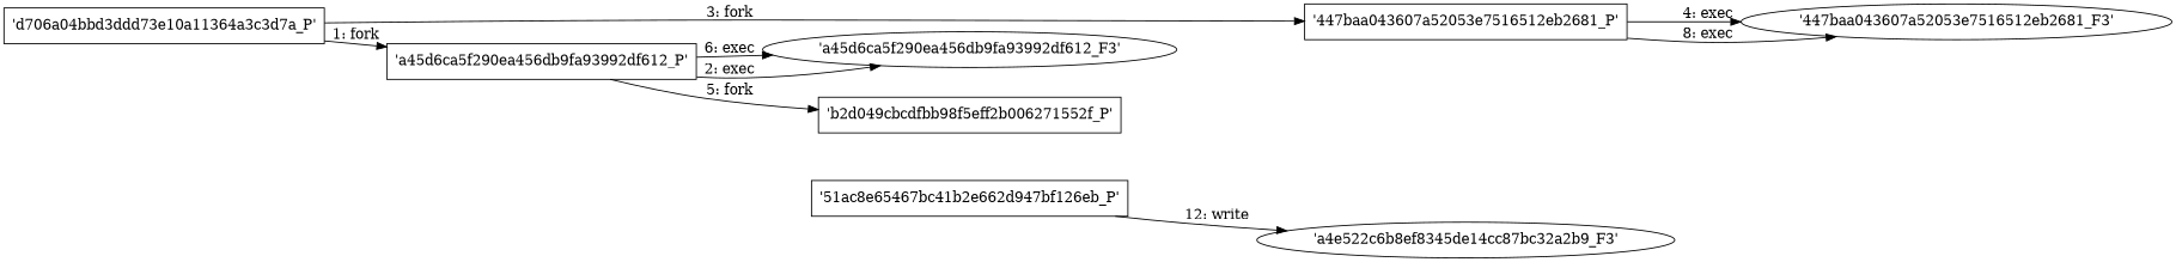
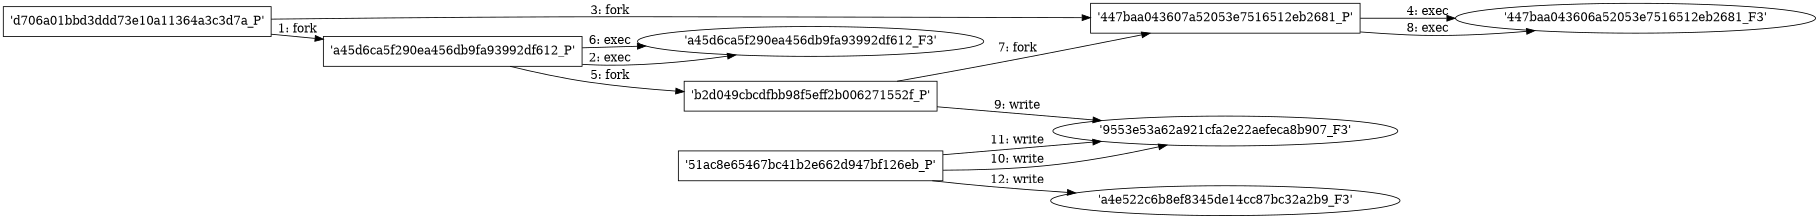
  digraph {
    engine=neato
    fixedsize=false
    fontsize=10
    nodesep=0.3
    rankdir=LR
    ranksep=0
    splines=true
    node [node_type=Process shape=box]
-   "'d706a04bbd3ddd73e10a11364a3c3d7a_P'"
+   "'d706a04bbd3ddd73e10a11364a3c3d7a_P'" [label="'d706a01bbd3ddd73e10a11364a3c3d7a_P'"]
    "'a45d6ca5f290ea456db9fa93992df612_P'"
    "'447baa043607a52053e7516512eb2681_P'"
    "'a45d6ca5f290ea456db9fa93992df612_F3'" [node_type=File shape=ellipse]
    "'b2d049cbcdfbb98f5eff2b006271552f_P'"
-   "'447baa043607a52053e7516512eb2681_F3'" [node_type=File shape=ellipse]
+   "'447baa043607a52053e7516512eb2681_F3'" [node_type=File shape=ellipse label="'447baa043606a52053e7516512eb2681_F3'"]
+   "'9553e53a62a921cfa2e22aefeca8b907_F3'" [node_type=file shape=ellipse]
    "'51ac8e65467bc41b2e662d947bf126eb_P'"
    "'a4e522c6b8ef8345de14cc87bc32a2b9_F3'" [node_type=file shape=ellipse]
    "'d706a04bbd3ddd73e10a11364a3c3d7a_P'" -> "'a45d6ca5f290ea456db9fa93992df612_P'" [label="1: fork"]
    "'d706a04bbd3ddd73e10a11364a3c3d7a_P'" -> "'447baa043607a52053e7516512eb2681_P'" [label="3: fork"]
    "'a45d6ca5f290ea456db9fa93992df612_P'" -> "'a45d6ca5f290ea456db9fa93992df612_F3'" [label="2: exec"]
    "'a45d6ca5f290ea456db9fa93992df612_P'" -> "'a45d6ca5f290ea456db9fa93992df612_F3'" [label="6: exec"]
    "'a45d6ca5f290ea456db9fa93992df612_P'" -> "'b2d049cbcdfbb98f5eff2b006271552f_P'" [label="5: fork"]
    "'447baa043607a52053e7516512eb2681_P'" -> "'447baa043607a52053e7516512eb2681_F3'" [label="4: exec"]
    "'447baa043607a52053e7516512eb2681_P'" -> "'447baa043607a52053e7516512eb2681_F3'" [label="8: exec"]
+   "'b2d049cbcdfbb98f5eff2b006271552f_P'" -> "'447baa043607a52053e7516512eb2681_P'" [label="7: fork"]
+   "'b2d049cbcdfbb98f5eff2b006271552f_P'" -> "'9553e53a62a921cfa2e22aefeca8b907_F3'" [label="9: write"]
+   "'51ac8e65467bc41b2e662d947bf126eb_P'" -> "'9553e53a62a921cfa2e22aefeca8b907_F3'" [label="10: write"]
+   "'51ac8e65467bc41b2e662d947bf126eb_P'" -> "'9553e53a62a921cfa2e22aefeca8b907_F3'" [label="11: write"]
    "'51ac8e65467bc41b2e662d947bf126eb_P'" -> "'a4e522c6b8ef8345de14cc87bc32a2b9_F3'" [label="12: write"]
  }
